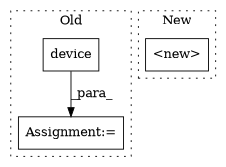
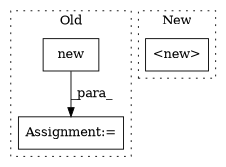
  digraph {
    node [shape=box]
-   n1 [a=32 l="7,1" label=device s="223,274"]
+   n1 [a=32 l="7,1" label=new s="223,274"]
    n2 [a=7 l=1 label="Assignment:=" s=216]
    n3 [a=14 l=19 label="<new>" s=265]
    subgraph cluster_1 {
      label=Old
      style=dotted
      n1
      n2
    }
    subgraph cluster_2 {
      label=New
      style=dotted
      n3
    }
    n1 -> n2 [label=_para_]
  }
